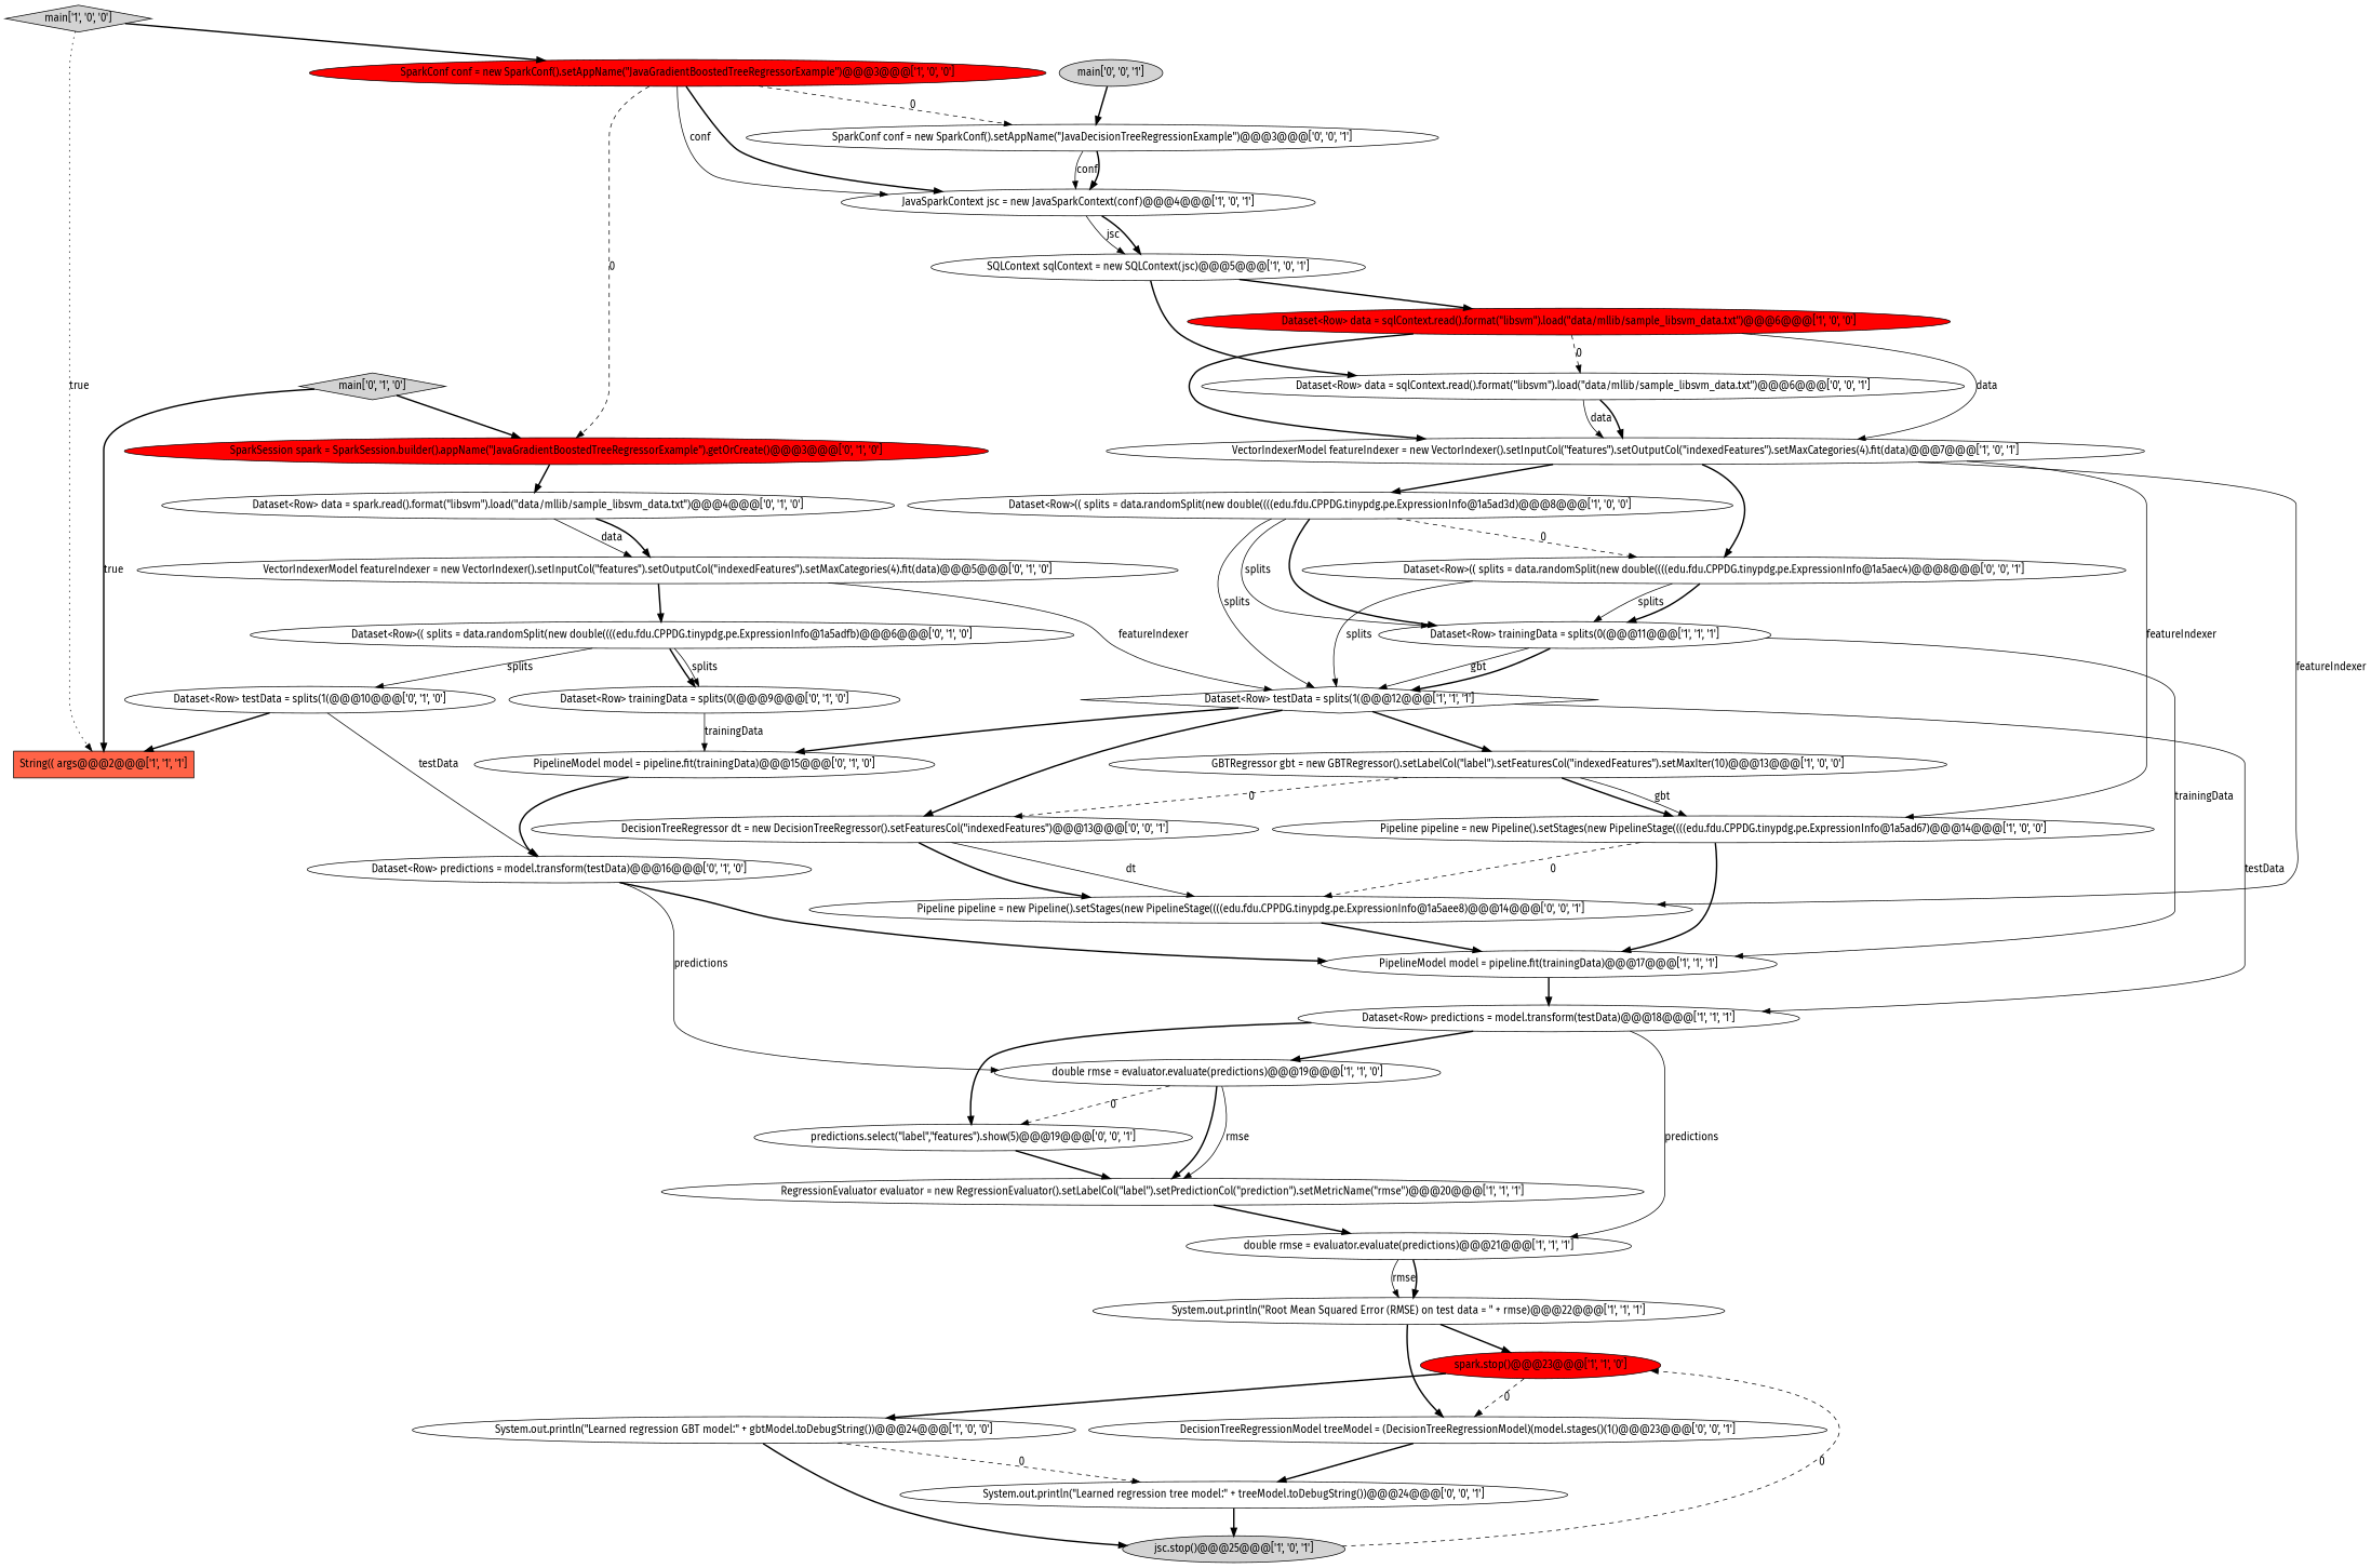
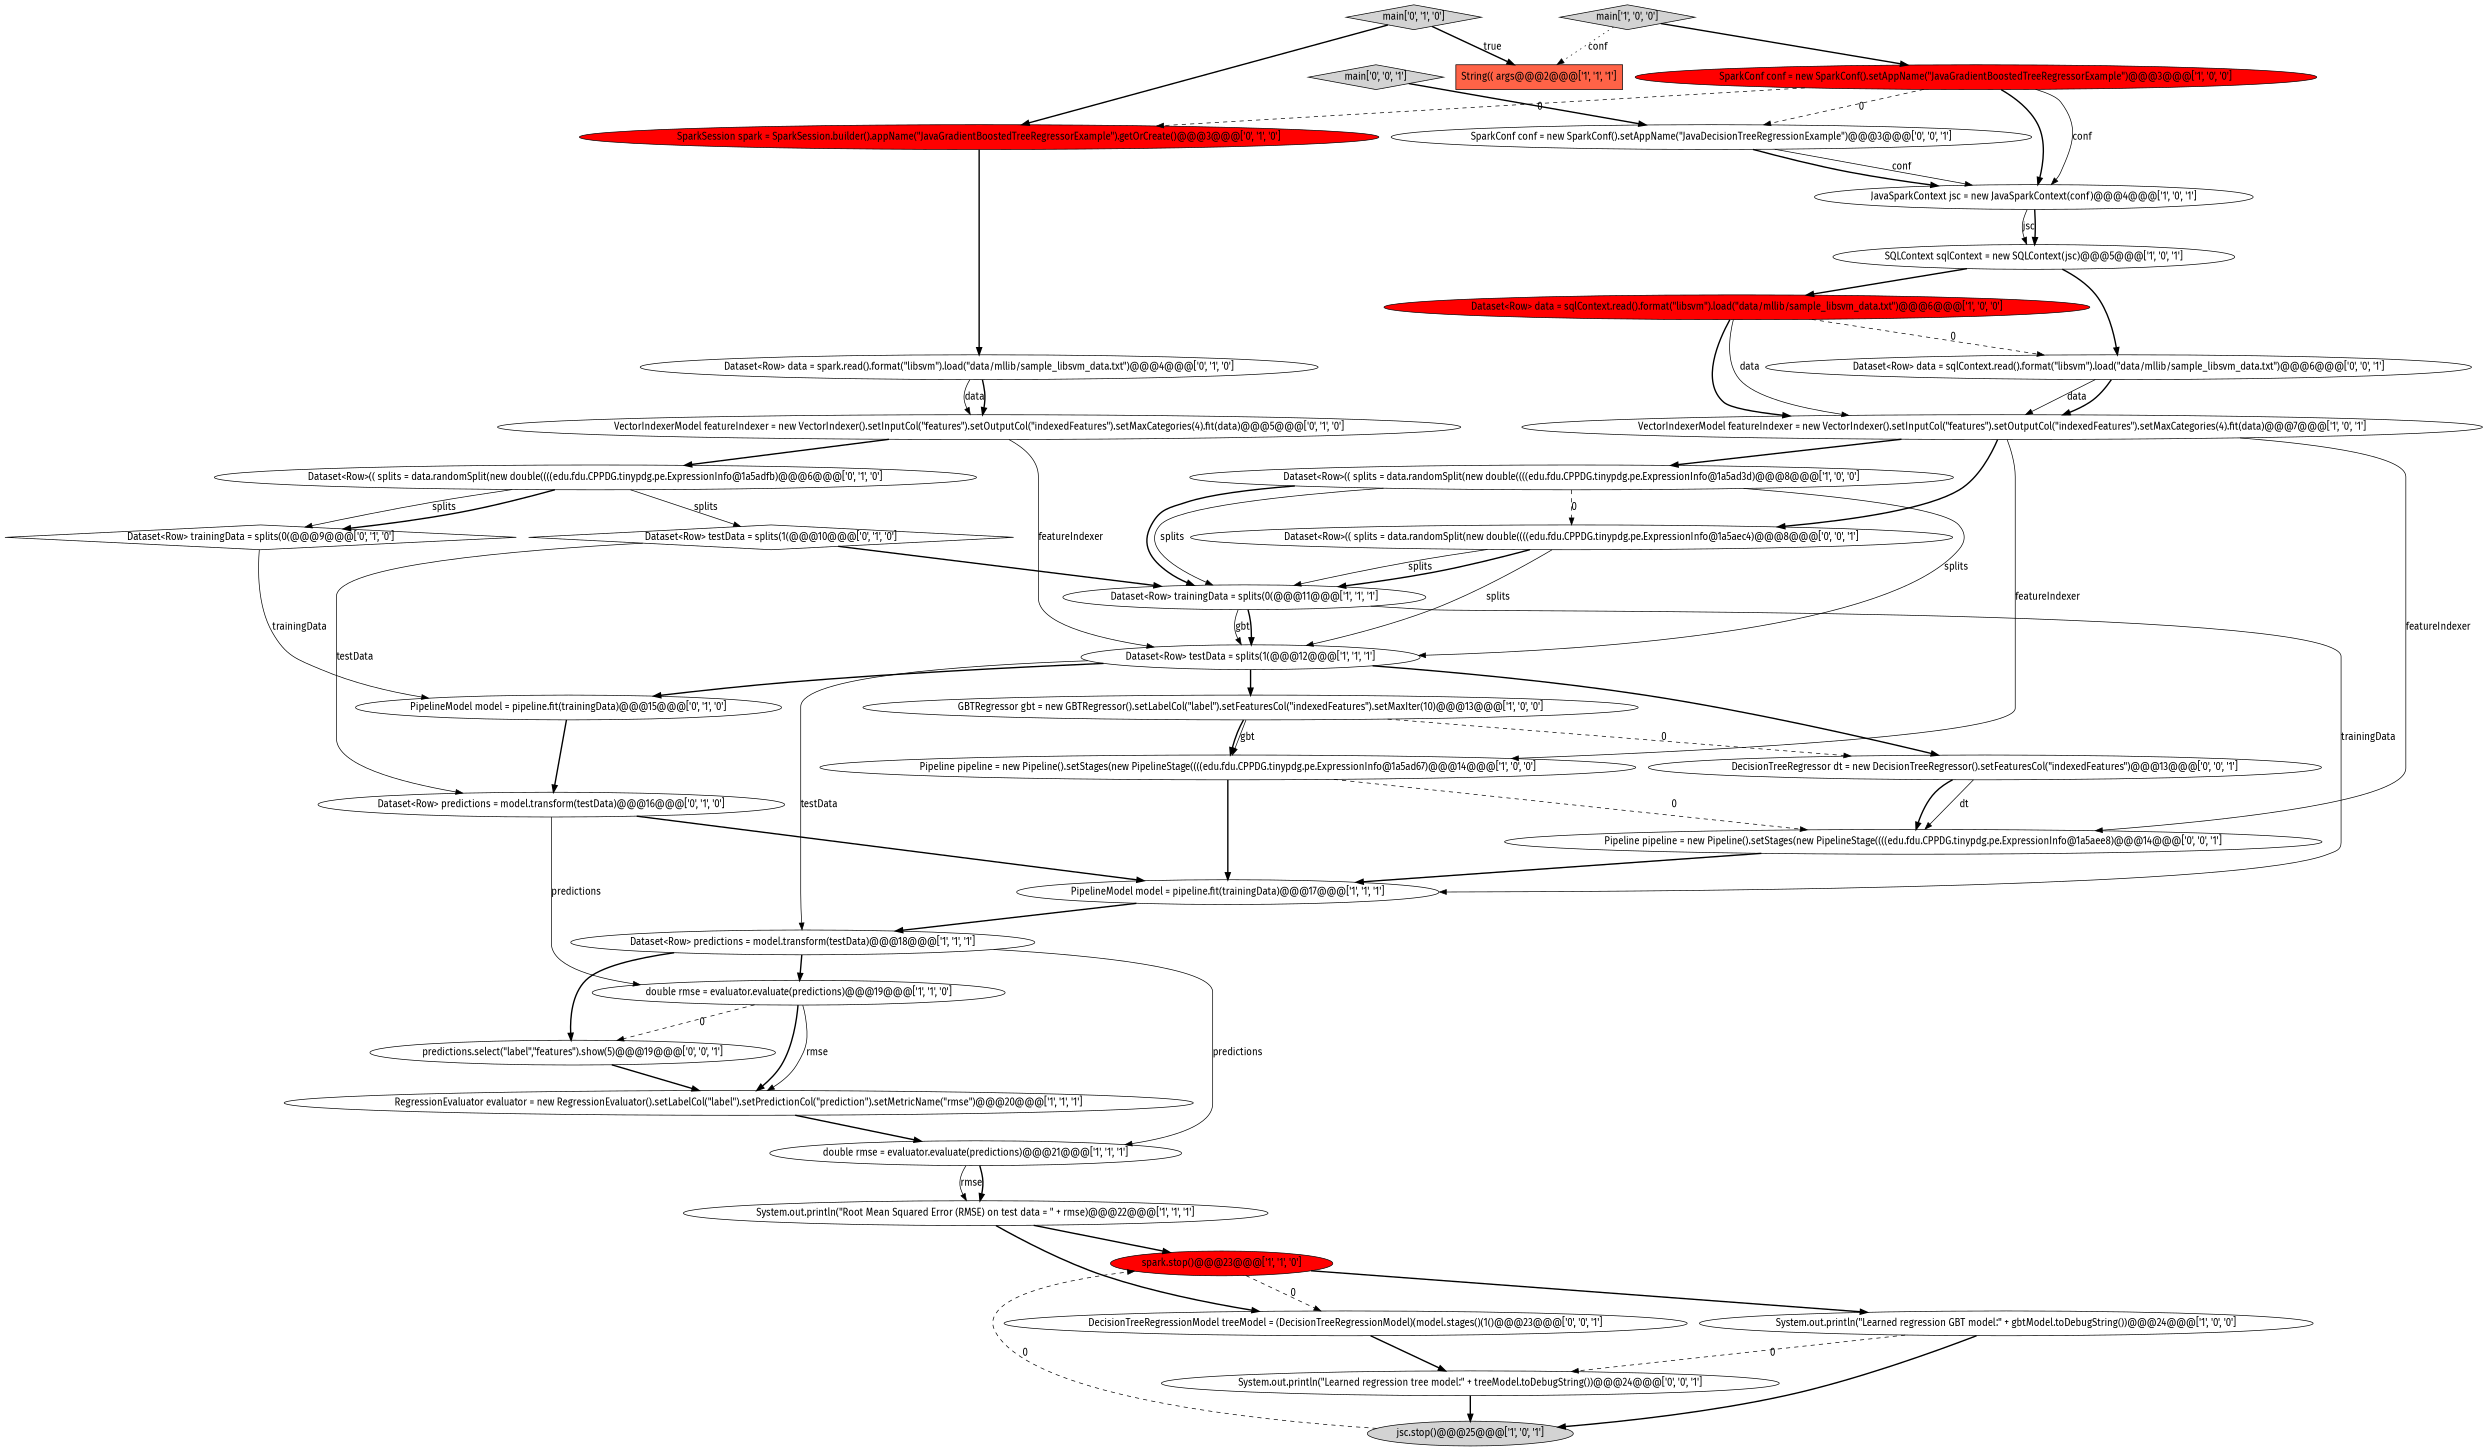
  digraph {
    fontname="Fira Sans"
    node [fillcolor=white fontname="Fira Sans" shape=ellipse style=filled]
    edge [fontname="Fira Sans" style=bold]
    n1 [label="PipelineModel model = pipeline.fit(trainingData)@@@15@@@['0', '1', '0']"]
    n2 [label="Dataset<Row> predictions = model.transform(testData)@@@16@@@['0', '1', '0']"]
    n3 [label="double rmse = evaluator.evaluate(predictions)@@@19@@@['1', '1', '0']"]
    n4 [label="PipelineModel model = pipeline.fit(trainingData)@@@17@@@['1', '1', '1']"]
    n5 [label="SQLContext sqlContext = new SQLContext(jsc)@@@5@@@['1', '0', '1']"]
    n6 [fillcolor=red label="Dataset<Row> data = sqlContext.read().format(\"libsvm\").load(\"data/mllib/sample_libsvm_data.txt\")@@@6@@@['1', '0', '0']"]
    n7 [label="Dataset<Row> data = sqlContext.read().format(\"libsvm\").load(\"data/mllib/sample_libsvm_data.txt\")@@@6@@@['0', '0', '1']"]
    n8 [label="VectorIndexerModel featureIndexer = new VectorIndexer().setInputCol(\"features\").setOutputCol(\"indexedFeatures\").setMaxCategories(4).fit(data)@@@7@@@['1', '0', '1']"]
-   n9 [label="Dataset<Row> testData = splits(1(@@@12@@@['1', '1', '1']" shape=diamond]
+   n9 [label="Dataset<Row> testData = splits(1(@@@12@@@['1', '1', '1']"]
    n10 [label="GBTRegressor gbt = new GBTRegressor().setLabelCol(\"label\").setFeaturesCol(\"indexedFeatures\").setMaxIter(10)@@@13@@@['1', '0', '0']"]
    n11 [label="Dataset<Row> predictions = model.transform(testData)@@@18@@@['1', '1', '1']"]
    n12 [label="DecisionTreeRegressor dt = new DecisionTreeRegressor().setFeaturesCol(\"indexedFeatures\")@@@13@@@['0', '0', '1']"]
    n13 [label="Pipeline pipeline = new Pipeline().setStages(new PipelineStage((((edu.fdu.CPPDG.tinypdg.pe.ExpressionInfo@1a5ad67)@@@14@@@['1', '0', '0']"]
    n14 [label="predictions.select(\"label\",\"features\").show(5)@@@19@@@['0', '0', '1']"]
    n15 [label="double rmse = evaluator.evaluate(predictions)@@@21@@@['1', '1', '1']"]
    n16 [label="Pipeline pipeline = new Pipeline().setStages(new PipelineStage((((edu.fdu.CPPDG.tinypdg.pe.ExpressionInfo@1a5aee8)@@@14@@@['0', '0', '1']"]
    n17 [label="RegressionEvaluator evaluator = new RegressionEvaluator().setLabelCol(\"label\").setPredictionCol(\"prediction\").setMetricName(\"rmse\")@@@20@@@['1', '1', '1']"]
    n18 [label="Dataset<Row> data = spark.read().format(\"libsvm\").load(\"data/mllib/sample_libsvm_data.txt\")@@@4@@@['0', '1', '0']"]
    n19 [label="VectorIndexerModel featureIndexer = new VectorIndexer().setInputCol(\"features\").setOutputCol(\"indexedFeatures\").setMaxCategories(4).fit(data)@@@5@@@['0', '1', '0']"]
    n20 [label="Dataset<Row>(( splits = data.randomSplit(new double((((edu.fdu.CPPDG.tinypdg.pe.ExpressionInfo@1a5adfb)@@@6@@@['0', '1', '0']"]
    n21 [label="Dataset<Row>(( splits = data.randomSplit(new double((((edu.fdu.CPPDG.tinypdg.pe.ExpressionInfo@1a5aec4)@@@8@@@['0', '0', '1']"]
    n22 [label="Dataset<Row>(( splits = data.randomSplit(new double((((edu.fdu.CPPDG.tinypdg.pe.ExpressionInfo@1a5ad3d)@@@8@@@['1', '0', '0']"]
    n23 [fillcolor=lightgray label="main['0', '1', '0']" shape=diamond]
    n24 [fillcolor=tomato label="String(( args@@@2@@@['1', '1', '1']" shape=box]
    n25 [fillcolor=red label="SparkSession spark = SparkSession.builder().appName(\"JavaGradientBoostedTreeRegressorExample\").getOrCreate()@@@3@@@['0', '1', '0']"]
-   n26 [label="Dataset<Row> testData = splits(1(@@@10@@@['0', '1', '0']"]
+   n26 [label="Dataset<Row> testData = splits(1(@@@10@@@['0', '1', '0']" shape=diamond]
    n27 [label="Dataset<Row> trainingData = splits(0(@@@11@@@['1', '1', '1']"]
    n28 [label="System.out.println(\"Learned regression GBT model:\" + gbtModel.toDebugString())@@@24@@@['1', '0', '0']"]
    n29 [fillcolor=lightgray label="jsc.stop()@@@25@@@['1', '0', '1']"]
    n30 [label="System.out.println(\"Learned regression tree model:\" + treeModel.toDebugString())@@@24@@@['0', '0', '1']"]
    n31 [fillcolor=red label="spark.stop()@@@23@@@['1', '1', '0']"]
    n32 [label="DecisionTreeRegressionModel treeModel = (DecisionTreeRegressionModel)(model.stages()(1()@@@23@@@['0', '0', '1']"]
    n33 [label="System.out.println(\"Root Mean Squared Error (RMSE) on test data = \" + rmse)@@@22@@@['1', '1', '1']"]
-   n34 [fillcolor=lightgray label="main['0', '0', '1']"]
+   n34 [fillcolor=lightgray label="main['0', '0', '1']" shape=diamond]
    n35 [label="SparkConf conf = new SparkConf().setAppName(\"JavaDecisionTreeRegressionExample\")@@@3@@@['0', '0', '1']"]
    n36 [label="JavaSparkContext jsc = new JavaSparkContext(conf)@@@4@@@['1', '0', '1']"]
-   n37 [label="Dataset<Row> trainingData = splits(0(@@@9@@@['0', '1', '0']"]
+   n37 [label="Dataset<Row> trainingData = splits(0(@@@9@@@['0', '1', '0']" shape=diamond]
    n38 [fillcolor=lightgray label="main['1', '0', '0']" shape=diamond]
    n39 [fillcolor=red label="SparkConf conf = new SparkConf().setAppName(\"JavaGradientBoostedTreeRegressorExample\")@@@3@@@['1', '0', '0']"]
    n1 -> n2
    n2 -> n3 [label=predictions style=solid]
    n2 -> n4
    n3 -> n14 [label=0 style=dashed]
    n3 -> n17
    n3 -> n17 [label=rmse style=solid]
    n4 -> n11
    n5 -> n6
    n5 -> n7
    n6 -> n7 [label=0 style=dashed]
    n6 -> n8
    n6 -> n8 [label=data style=solid]
    n7 -> n8 [label=data style=solid]
    n7 -> n8
    n8 -> n13 [label=featureIndexer style=solid]
    n8 -> n16 [label=featureIndexer style=solid]
    n8 -> n21
    n8 -> n22
    n9 -> n1
    n9 -> n10
    n9 -> n11 [label=testData style=solid]
    n9 -> n12
    n10 -> n12 [label=0 style=dashed]
    n10 -> n13
    n10 -> n13 [label=gbt style=solid]
    n11 -> n3
    n11 -> n14
    n11 -> n15 [label=predictions style=solid]
    n12 -> n16 [label=dt style=solid]
    n12 -> n16
    n13 -> n4
    n13 -> n16 [label=0 style=dashed]
    n14 -> n17
    n15 -> n33 [label=rmse style=solid]
    n15 -> n33
    n16 -> n4
    n17 -> n15
    n18 -> n19 [label=data style=solid]
    n18 -> n19
    n19 -> n9 [label=featureIndexer style=solid]
    n19 -> n20
    n20 -> n26 [label=splits style=solid]
    n20 -> n37
    n20 -> n37 [label=splits style=solid]
    n21 -> n9 [label=splits style=solid]
    n21 -> n27 [label=splits style=solid]
    n21 -> n27
    n22 -> n9 [label=splits style=solid]
    n22 -> n21 [label=0 style=dashed]
    n22 -> n27 [label=splits style=solid]
    n22 -> n27
    n23 -> n24 [label=true]
    n23 -> n25
    n25 -> n18
    n26 -> n2 [label=testData style=solid]
-   n26 -> n24
+   n26 -> n27
    n27 -> n4 [label=trainingData style=solid]
    n27 -> n9 [label=gbt style=solid]
    n27 -> n9
    n28 -> n29
    n28 -> n30 [label=0 style=dashed]
    n29 -> n31 [label=0 style=dashed]
    n30 -> n29
    n31 -> n28
    n31 -> n32 [label=0 style=dashed]
    n32 -> n30
    n33 -> n31
    n33 -> n32
    n34 -> n35
    n35 -> n36 [label=conf style=solid]
    n35 -> n36
    n36 -> n5 [label=jsc style=solid]
    n36 -> n5
    n37 -> n1 [label=trainingData style=solid]
-   n38 -> n24 [label=true style=dotted]
+   n38 -> n24 [label=conf style=dotted]
    n38 -> n39
    n39 -> n25 [label=0 style=dashed]
    n39 -> n35 [label=0 style=dashed]
    n39 -> n36 [label=conf style=solid]
    n39 -> n36
  }
